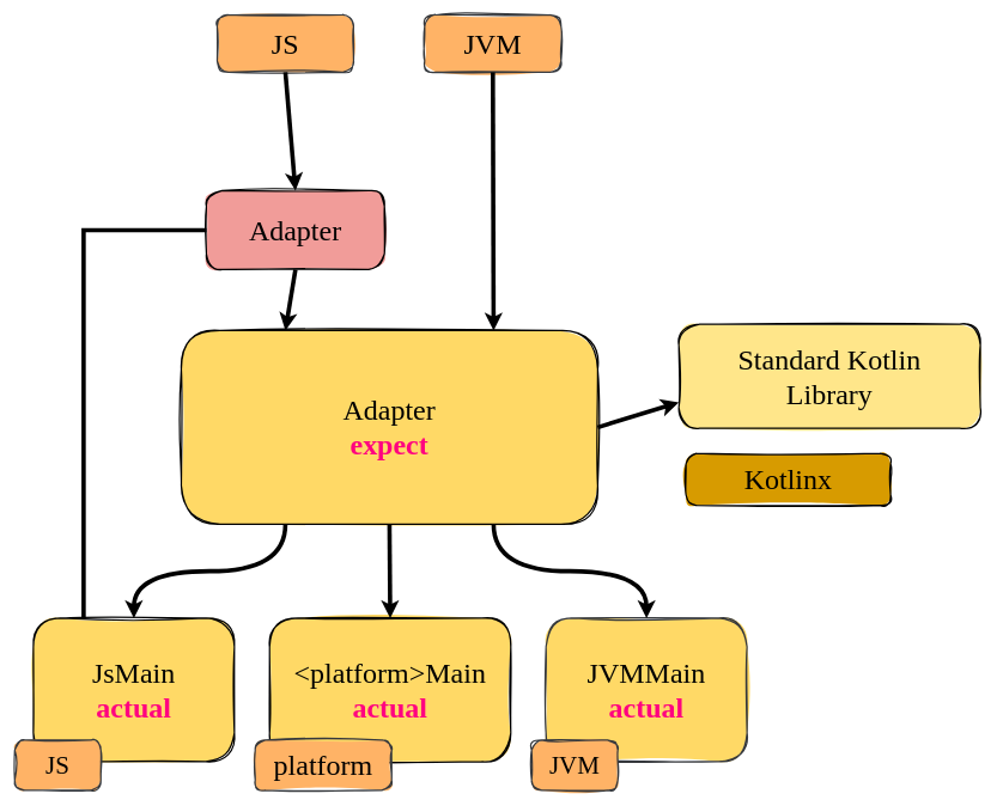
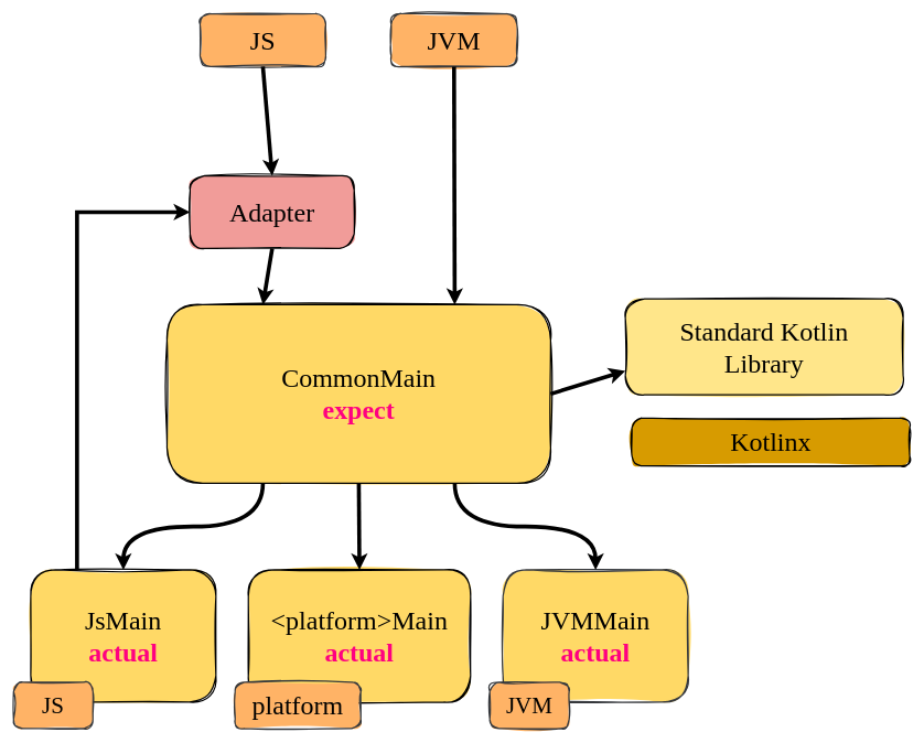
  <mxCell id="0" />
  <mxCell id="1" parent="0" />
- <mxCell id="2" value="&lt;font style=&quot;font-size: 40px;&quot;&gt;&lt;font data-font-src=&quot;https://fonts.googleapis.com/css?family=Kalam&quot;&gt;&lt;font face=&quot;Comic Sans MS&quot; style=&quot;&quot;&gt;Adapter&lt;br&gt;&lt;/font&gt;&lt;font style=&quot;font-family: Kalam; font-weight: bold;&quot; color=&quot;#ff0080&quot;&gt;expect&lt;/font&gt;&lt;/font&gt;&lt;br&gt;&lt;/font&gt;" style="rounded=1;whiteSpace=wrap;html=1;fillColor=#FFD966;strokeColor=#000000;strokeWidth=2;arcSize=20;fillStyle=solid;shadow=0;sketch=1;curveFitting=1;jiggle=2;" vertex="1" parent="1"><mxGeometry x="252" y="460" width="580" height="270" as="geometry" /></mxCell>
+ <mxCell id="2" value="&lt;font style=&quot;font-size: 40px;&quot;&gt;&lt;font data-font-src=&quot;https://fonts.googleapis.com/css?family=Kalam&quot;&gt;&lt;font face=&quot;Comic Sans MS&quot; style=&quot;&quot;&gt;CommonMain&lt;br&gt;&lt;/font&gt;&lt;font style=&quot;font-family: Kalam; font-weight: bold;&quot; color=&quot;#ff0080&quot;&gt;expect&lt;/font&gt;&lt;/font&gt;&lt;br&gt;&lt;/font&gt;" style="rounded=1;whiteSpace=wrap;html=1;fillColor=#FFD966;strokeColor=#000000;strokeWidth=2;arcSize=20;fillStyle=solid;shadow=0;sketch=1;curveFitting=1;jiggle=2;" vertex="1" parent="1"><mxGeometry x="252" y="460" width="580" height="270" as="geometry" /></mxCell>
  <mxCell id="3" value="&lt;font style=&quot;font-size: 40px;&quot;&gt;&lt;font face=&quot;Comic Sans MS&quot;&gt;JVMMain&lt;br&gt;&lt;/font&gt;&lt;b style=&quot;color: rgb(255, 0, 128); font-family: Kalam;&quot;&gt;actual&lt;/b&gt;&lt;br&gt;&lt;/font&gt;" style="rounded=1;whiteSpace=wrap;html=1;fillColor=#FFD966;strokeColor=#36393D;strokeWidth=2;arcSize=20;fillStyle=solid;shadow=0;sketch=1;curveFitting=1;jiggle=2;" vertex="1" parent="1"><mxGeometry x="760" y="861" width="280" height="200" as="geometry" /></mxCell>
  <mxCell id="4" value="&lt;font style=&quot;font-size: 40px;&quot;&gt;&lt;font data-font-src=&quot;https://fonts.googleapis.com/css?family=Kalam&quot;&gt;&lt;font face=&quot;Comic Sans MS&quot; style=&quot;&quot;&gt;JsMain&lt;br&gt;&lt;/font&gt;&lt;/font&gt;&lt;font face=&quot;Kalam&quot; color=&quot;#ff0080&quot;&gt;&lt;b&gt;actual&lt;/b&gt;&lt;/font&gt;&lt;br&gt;&lt;/font&gt;" style="rounded=1;whiteSpace=wrap;html=1;fillColor=#FFD966;strokeColor=#000000;strokeWidth=2;arcSize=20;fillStyle=solid;shadow=0;sketch=1;curveFitting=1;jiggle=2;" vertex="1" parent="1"><mxGeometry x="46" y="861" width="280" height="200" as="geometry" /></mxCell>
  <mxCell id="5" value="&lt;font style=&quot;font-size: 40px;&quot;&gt;&lt;font data-font-src=&quot;https://fonts.googleapis.com/css?family=Kalam&quot;&gt;&lt;font face=&quot;Comic Sans MS&quot; style=&quot;&quot;&gt;&amp;lt;platform&amp;gt;Main&lt;br&gt;&lt;/font&gt;&lt;/font&gt;&lt;font face=&quot;Kalam&quot; color=&quot;#ff0080&quot;&gt;&lt;b&gt;actual&lt;/b&gt;&lt;/font&gt;&lt;br&gt;&lt;/font&gt;" style="rounded=1;whiteSpace=wrap;html=1;fillColor=#FFD966;strokeColor=#000000;strokeWidth=2;arcSize=20;fillStyle=solid;shadow=0;sketch=1;curveFitting=1;jiggle=2;" vertex="1" parent="1"><mxGeometry x="375" y="861" width="336" height="200" as="geometry" /></mxCell>
  <mxCell id="6" value="&lt;font style=&quot;&quot;&gt;&lt;font style=&quot;font-size: 35px;&quot; face=&quot;Comic Sans MS&quot;&gt;JVM&lt;/font&gt;&lt;br&gt;&lt;/font&gt;" style="rounded=1;whiteSpace=wrap;html=1;fillColor=#FFB366;strokeColor=#36393D;strokeWidth=2;arcSize=20;fillStyle=solid;shadow=0;sketch=1;curveFitting=1;jiggle=2;" vertex="1" parent="1"><mxGeometry x="740" y="1031" width="120" height="70" as="geometry" /></mxCell>
  <mxCell id="7" value="&lt;font style=&quot;font-size: 40px;&quot;&gt;&lt;font face=&quot;Comic Sans MS&quot;&gt;platform&lt;/font&gt;&lt;br&gt;&lt;/font&gt;" style="rounded=1;whiteSpace=wrap;html=1;fillColor=#FFB366;strokeColor=#36393D;strokeWidth=2;arcSize=20;fillStyle=solid;shadow=0;sketch=1;curveFitting=1;jiggle=2;" vertex="1" parent="1"><mxGeometry x="355" y="1031" width="190" height="70" as="geometry" /></mxCell>
  <mxCell id="8" value="&lt;font style=&quot;&quot;&gt;&lt;font style=&quot;font-size: 35px;&quot; face=&quot;Comic Sans MS&quot;&gt;JS&lt;/font&gt;&lt;br&gt;&lt;/font&gt;" style="rounded=1;whiteSpace=wrap;html=1;fillColor=#FFB366;strokeColor=#36393D;strokeWidth=2;arcSize=20;fillStyle=solid;shadow=0;sketch=1;curveFitting=1;jiggle=2;" vertex="1" parent="1"><mxGeometry x="20" y="1031" width="120" height="70" as="geometry" /></mxCell>
  <mxCell id="9" value="&lt;font style=&quot;&quot;&gt;&lt;font style=&quot;font-size: 40px;&quot; face=&quot;Comic Sans MS&quot;&gt;JVM&lt;/font&gt;&lt;br&gt;&lt;/font&gt;" style="rounded=1;whiteSpace=wrap;html=1;fillColor=#FFB366;strokeColor=#36393D;strokeWidth=2;arcSize=20;fillStyle=solid;shadow=0;sketch=1;curveFitting=1;jiggle=2;" vertex="1" parent="1"><mxGeometry x="591" y="20" width="190" height="80" as="geometry" /></mxCell>
  <mxCell id="10" value="&lt;font style=&quot;&quot;&gt;&lt;font style=&quot;font-size: 40px;&quot; face=&quot;Comic Sans MS&quot;&gt;JS&lt;/font&gt;&lt;br&gt;&lt;/font&gt;" style="rounded=1;whiteSpace=wrap;html=1;fillColor=#FFB366;strokeColor=#36393D;strokeWidth=2;arcSize=20;fillStyle=solid;shadow=0;sketch=1;curveFitting=1;jiggle=2;" vertex="1" parent="1"><mxGeometry x="302" y="20" width="190" height="80" as="geometry" /></mxCell>
  <mxCell id="11" value="&lt;font style=&quot;font-size: 40px;&quot;&gt;&lt;font face=&quot;Comic Sans MS&quot;&gt;Standard Kotlin &lt;br&gt;Library&lt;/font&gt;&lt;br&gt;&lt;/font&gt;" style="rounded=1;whiteSpace=wrap;html=1;fillColor=#FFE68A;strokeColor=#000000;strokeWidth=2;arcSize=20;fillStyle=solid;shadow=0;sketch=1;curveFitting=1;jiggle=2;" vertex="1" parent="1"><mxGeometry x="945" y="451.25" width="420" height="145" as="geometry" /></mxCell>
- <mxCell id="12" value="&lt;font style=&quot;font-size: 40px;&quot;&gt;&lt;font face=&quot;Comic Sans MS&quot;&gt;Kotlinx&lt;/font&gt;&lt;br&gt;&lt;/font&gt;" style="rounded=1;whiteSpace=wrap;html=1;fillColor=#D79B00;strokeColor=#000000;strokeWidth=2;arcSize=20;fillStyle=solid;shadow=0;sketch=1;curveFitting=1;jiggle=2;" vertex="1" parent="1"><mxGeometry x="955" y="631.25" width="285" height="72.5" as="geometry" /></mxCell>
+ <mxCell id="12" value="&lt;font style=&quot;font-size: 40px;&quot;&gt;&lt;font face=&quot;Comic Sans MS&quot;&gt;Kotlinx&lt;/font&gt;&lt;br&gt;&lt;/font&gt;" style="rounded=1;whiteSpace=wrap;html=1;fillColor=#D79B00;strokeColor=#000000;strokeWidth=2;arcSize=20;fillStyle=solid;shadow=0;sketch=1;curveFitting=1;jiggle=2;" vertex="1" parent="1"><mxGeometry x="955" y="631.25" width="420" height="72.5" as="geometry" /></mxCell>
  <mxCell id="13" value="&lt;font style=&quot;&quot;&gt;&lt;font color=&quot;#000000&quot; face=&quot;Comic Sans MS&quot;&gt;&lt;span style=&quot;font-size: 40px;&quot;&gt;Adapter&lt;/span&gt;&lt;/font&gt;&lt;br&gt;&lt;/font&gt;" style="rounded=1;whiteSpace=wrap;html=1;fillColor=#F19C99;strokeColor=#000000;strokeWidth=2;arcSize=20;fillStyle=solid;shadow=0;sketch=1;curveFitting=1;jiggle=2;fontColor=#ffffff;" vertex="1" parent="1"><mxGeometry x="287" y="265" width="248" height="110" as="geometry" /></mxCell>
  <mxCell id="14" value="" style="endArrow=classic;html=1;rounded=0;strokeWidth=6;exitX=0.5;exitY=1;exitDx=0;exitDy=0;entryX=0.5;entryY=0;entryDx=0;entryDy=0;targetPerimeterSpacing=0;" edge="1" parent="1" source="10" target="13"><mxGeometry width="50" height="50" relative="1" as="geometry"><mxPoint x="468" y="160" as="sourcePoint" /><mxPoint x="398" y="250" as="targetPoint" /></mxGeometry></mxCell>
  <mxCell id="15" value="" style="endArrow=classic;html=1;rounded=0;strokeWidth=6;exitX=0.5;exitY=1;exitDx=0;exitDy=0;entryX=0.75;entryY=0;entryDx=0;entryDy=0;targetPerimeterSpacing=0;" edge="1" parent="1" source="9" target="2"><mxGeometry width="50" height="50" relative="1" as="geometry"><mxPoint x="739" as="sourcePoint" y="180" /><mxPoint x="739" y="343" as="targetPoint" /></mxGeometry></mxCell>
  <mxCell id="16" value="" style="endArrow=classic;html=1;rounded=0;strokeWidth=6;exitX=0.5;exitY=1;exitDx=0;exitDy=0;entryX=0.25;entryY=0;entryDx=0;entryDy=0;targetPerimeterSpacing=0;" edge="1" parent="1" source="13" target="2"><mxGeometry width="50" height="50" relative="1" as="geometry"><mxPoint x="686" y="100" as="sourcePoint" /><mxPoint x="687" y="460" as="targetPoint" /></mxGeometry></mxCell>
  <mxCell id="17" value="" style="endArrow=classic;html=1;rounded=0;strokeWidth=6;exitX=1;exitY=0.5;exitDx=0;exitDy=0;entryX=0;entryY=0.75;entryDx=0;entryDy=0;targetPerimeterSpacing=0;" edge="1" parent="1" source="2" target="11"><mxGeometry width="50" height="50" relative="1" as="geometry"><mxPoint x="696" y="110" as="sourcePoint" /><mxPoint x="697" y="470" as="targetPoint" /></mxGeometry></mxCell>
  <mxCell id="18" value="" style="endArrow=classic;html=1;rounded=0;strokeWidth=6;exitX=0.75;exitY=1;exitDx=0;exitDy=0;entryX=0.5;entryY=0;entryDx=0;entryDy=0;targetPerimeterSpacing=0;edgeStyle=orthogonalEdgeStyle;curved=1;" edge="1" parent="1" source="2" target="3"><mxGeometry width="50" height="50" relative="1" as="geometry"><mxPoint x="842" y="605" as="sourcePoint" /><mxPoint x="965" y="605" as="targetPoint" /></mxGeometry></mxCell>
  <mxCell id="19" value="" style="endArrow=classic;html=1;rounded=0;strokeWidth=6;exitX=0.5;exitY=1;exitDx=0;exitDy=0;targetPerimeterSpacing=0;entryX=0.5;entryY=0;entryDx=0;entryDy=0;" edge="1" parent="1" source="2" target="5"><mxGeometry width="50" height="50" relative="1" as="geometry"><mxPoint x="697" y="740" as="sourcePoint" /><mxPoint x="578" y="870" as="targetPoint" /></mxGeometry></mxCell>
  <mxCell id="20" value="" style="endArrow=classic;html=1;rounded=0;strokeWidth=6;exitX=0.25;exitY=1;exitDx=0;exitDy=0;entryX=0.5;entryY=0;entryDx=0;entryDy=0;targetPerimeterSpacing=0;edgeStyle=orthogonalEdgeStyle;curved=1;" edge="1" parent="1" source="2" target="4"><mxGeometry width="50" height="50" relative="1" as="geometry"><mxPoint x="697" y="740" as="sourcePoint" /><mxPoint x="939" y="871" as="targetPoint" /></mxGeometry></mxCell>
- <mxCell id="21" value="" style="endArrow=none;html=1;rounded=0;strokeWidth=6;entryX=0;entryY=0.5;entryDx=0;entryDy=0;targetPerimeterSpacing=0;edgeStyle=orthogonalEdgeStyle;exitX=0.25;exitY=0;exitDx=0;exitDy=0;" edge="1" parent="1" source="4" target="13"><mxGeometry width="50" height="50" relative="1" as="geometry"><mxPoint x="-42" y="440" as="sourcePoint" /><mxPoint x="196" y="871" as="targetPoint" /></mxGeometry></mxCell>
+ <mxCell id="21" value="" style="endArrow=classic;html=1;rounded=0;strokeWidth=6;entryX=0;entryY=0.5;entryDx=0;entryDy=0;targetPerimeterSpacing=0;edgeStyle=orthogonalEdgeStyle;exitX=0.25;exitY=0;exitDx=0;exitDy=0;" edge="1" parent="1" source="4" target="13"><mxGeometry width="50" height="50" relative="1" as="geometry"><mxPoint x="-42" y="440" as="sourcePoint" /><mxPoint x="196" y="871" as="targetPoint" /></mxGeometry></mxCell>
